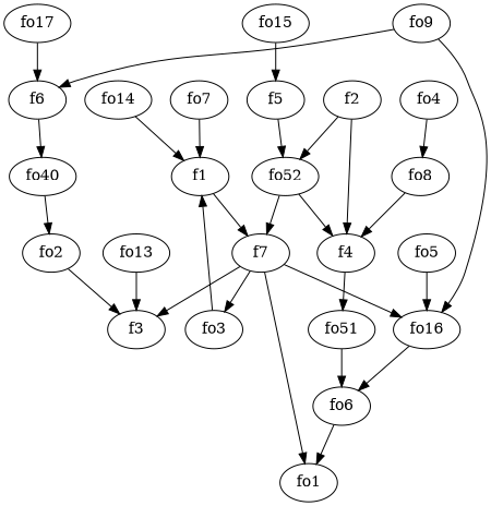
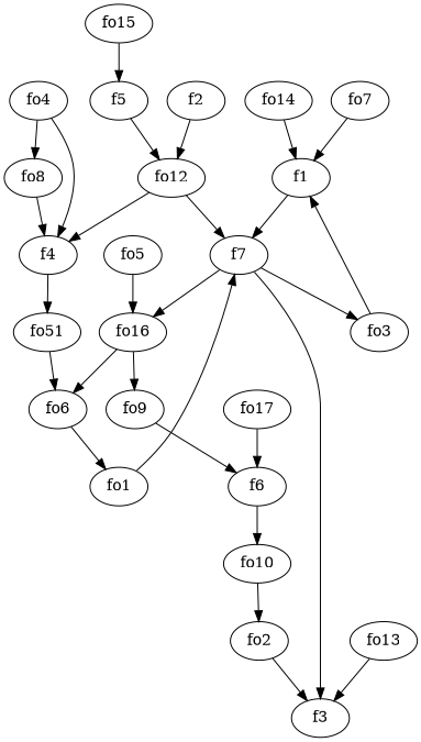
  strict digraph {
    edge [weight=2]
    f1
    f7
    f3
    fo3
    fo16
    f2
    f4
-   fo12 [label=fo52]
+   fo12
    n9 [label=fo51]
    fo6
    f5
    f6
-   fo10 [label=fo40]
+   fo10
    fo2
    fo1
    fo4
    fo8
    fo5
    fo7
    fo9
    fo13
    fo14
    fo15
    fo17
    f1 -> f7
    f7 -> f3
    f7 -> fo3
    f7 -> fo16
    fo3 -> f1
    fo16 -> fo6
-   f2 -> f4
+   fo4 -> f4
    f2 -> fo12
    f4 -> n9
    fo12 -> f7
    fo12 -> f4
    n9 -> fo6
    fo6 -> fo1
    f5 -> fo12
    f6 -> fo10
    fo10 -> fo2
    fo2 -> f3
-   f7 -> fo1
+   fo1 -> f7
    fo4 -> fo8
    fo8 -> f4
    fo5 -> fo16
    fo7 -> f1
-   fo9 -> fo16
+   fo16 -> fo9
    fo9 -> f6
    fo13 -> f3
    fo14 -> f1
    fo15 -> f5
    fo17 -> f6
  }
